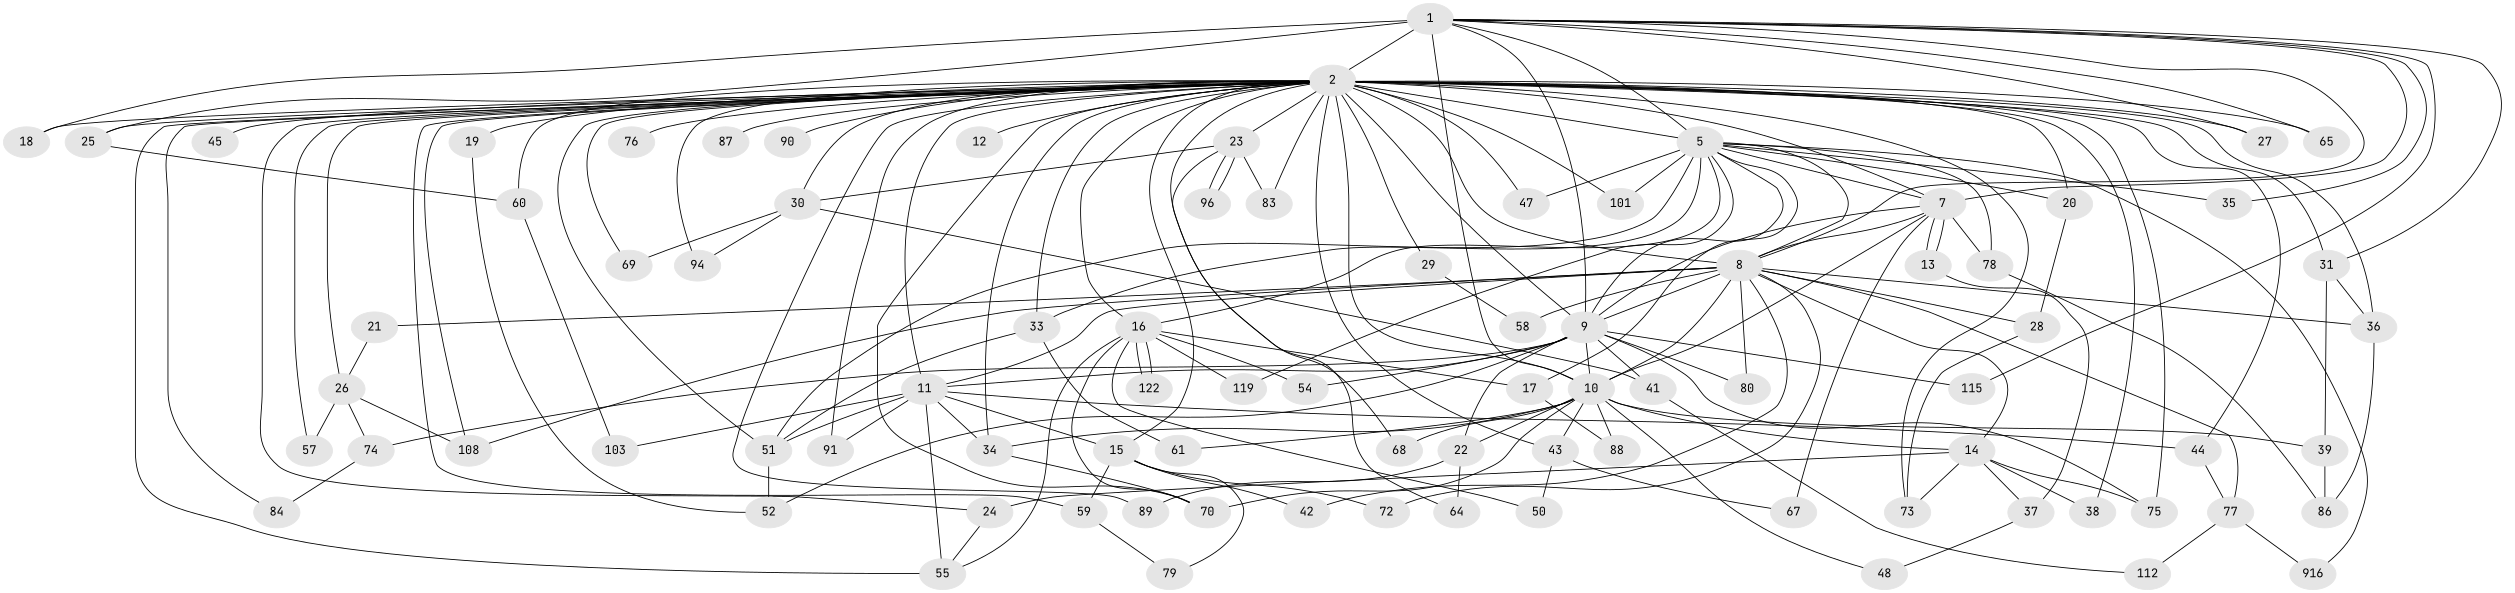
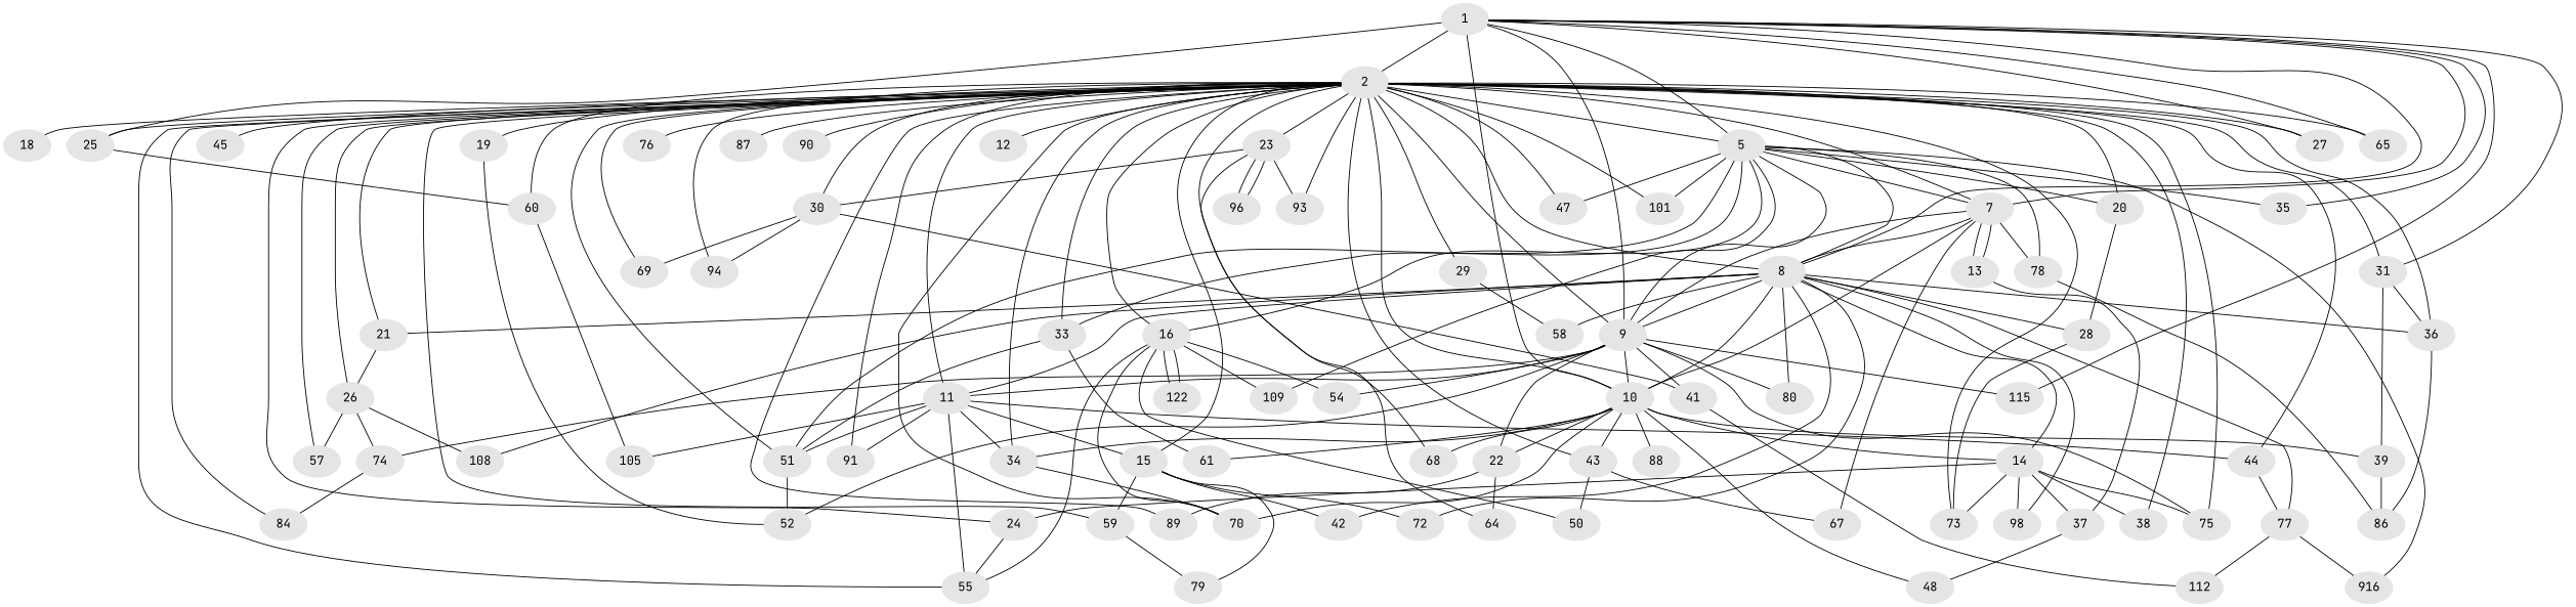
  graph {
    fontname="JetBrains Mono"
    node [color=gray90 fontname="JetBrains Mono" style=filled]
    edge [fontname="JetBrains Mono"]
    2 [super="+71+107+102+105+4+3"]
    5
    7
    8
    9
    10 [super="+32"]
    18 [super="+46"]
    25
    27
    31
    65
    11
    12
    15
    16
    19
    20
    21
    23 [super="+93"]
    24
    26
    29
    30
    33
    34 [super="+82+124"]
    36 [super="+104"]
    38 [super="+119"]
    43
    44
    45
    47
    51 [super="+92+106+111"]
    55 [super="+117"]
    57
    59
    60
    68
    69
    70 [super="+81"]
    73
    75
    76
-   83
+   83 [label=93]
    84
    87
    89
    90
    91
    94
    101
    1
    35
    115
-   17
    78
-   109 [label=119]
+   109
    n57 [label=916]
    13
    67
    28 [super="+85"]
    14
    42
    58
    72
    77
    80
+   98
    108
    22
    41
    52
    54
    74
    39
    48
    61
    88
-   103
+   103 [label=105]
    79
    50
    122
    64
    96
    86 [super="+99"]
    37
    112
    2 -- 5 [weight=6]
    2 -- 7 [weight=5]
    2 -- 8 [weight=5]
    2 -- 9 [weight=4]
    2 -- 10 [weight=6]
    2 -- 18 [weight=2]
    2 -- 25
    2 -- 27
    2 -- 31
    2 -- 65
    2 -- 11
    2 -- 12
    2 -- 15
    2 -- 16
    2 -- 19 [weight=2]
    2 -- 20
-   2 -- 108
+   2 -- 21
    2 -- 23 [weight=3]
    2 -- 24
    2 -- 26 [weight=3]
    2 -- 29
    2 -- 30
    2 -- 33
    2 -- 34 [weight=2]
    2 -- 36
    2 -- 38 [weight=2]
    2 -- 43
    2 -- 44
    2 -- 45 [weight=2]
    2 -- 47
    2 -- 51
    2 -- 55 [weight=2]
    2 -- 57
    2 -- 59
    2 -- 60
    2 -- 68
    2 -- 69
    2 -- 70 [weight=3]
    2 -- 73
    2 -- 75
    2 -- 76 [weight=2]
    2 -- 83
    2 -- 84
    2 -- 87 [weight=2]
    2 -- 89
    2 -- 90 [weight=2]
    2 -- 91
    2 -- 94
    2 -- 101
    5 -- 7
    5 -- 8
    5 -- 9
    5 -- 16
    5 -- 20
    5 -- 33
    5 -- 47
    5 -- 51
    5 -- 101
    5 -- 35
-   5 -- 17
    5 -- 78
    5 -- 109
    5 -- n57
    7 -- 8
    7 -- 9
    7 -- 10
    7 -- 78
    7 -- 13
    7 -- 13
    7 -- 67
    8 -- 9
    8 -- 10
    8 -- 11
    8 -- 21
    8 -- 36
    8 -- 28
    8 -- 14
    8 -- 42
    8 -- 58
    8 -- 72
    8 -- 77
    8 -- 80
+   8 -- 98
    8 -- 108
    9 -- 10
    9 -- 11
    9 -- 75
    9 -- 115
    9 -- 80
    9 -- 22
    9 -- 41
    9 -- 52
    9 -- 54
    9 -- 74
    10 -- 34
    10 -- 43
    10 -- 68
    10 -- 70
    10 -- 14
    10 -- 22
    10 -- 39
    10 -- 48
    10 -- 61
    10 -- 88
    25 -- 60
    31 -- 36
    31 -- 39
    11 -- 15
    11 -- 34
    11 -- 44
    11 -- 51
    11 -- 55
    11 -- 91
    11 -- 103
    15 -- 59
    15 -- 42
    15 -- 72
    15 -- 79
    16 -- 55
    16 -- 70
-   16 -- 17
    16 -- 109
    16 -- 54
    16 -- 50
    16 -- 122
    16 -- 122
    19 -- 52
    20 -- 28
    21 -- 26
    23 -- 30
    23 -- 83
    23 -- 64
    23 -- 96
    23 -- 96
    24 -- 55
    26 -- 57
    26 -- 108
    26 -- 74
    29 -- 58
    30 -- 69
    30 -- 94
    30 -- 41
    33 -- 51
    33 -- 61
    34 -- 70
    36 -- 86
    43 -- 67
    43 -- 50
    44 -- 77
    51 -- 52
    59 -- 79
    60 -- 103
    1 -- 2 [weight=8]
    1 -- 5
    1 -- 7
    1 -- 8
    1 -- 9
    1 -- 10
-   1 -- 18
    1 -- 25
    1 -- 27
    1 -- 31
    1 -- 65
    1 -- 35
    1 -- 115
-   17 -- 88
    78 -- 86
    13 -- 37
    28 -- 73
    14 -- 24
    14 -- 38
    14 -- 73
    14 -- 75
+   14 -- 98
    14 -- 37
    77 -- n57
    77 -- 112
    22 -- 89
    22 -- 64
    41 -- 112
    74 -- 84
    39 -- 86
    37 -- 48
  }
